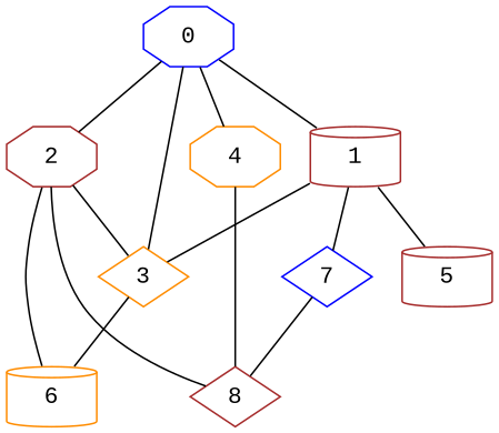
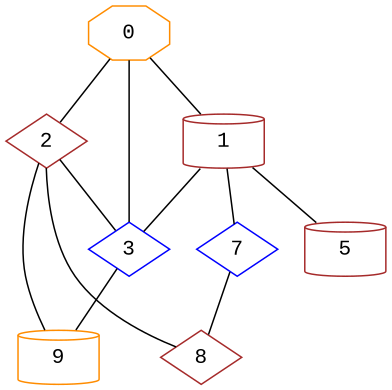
  graph {
    fontname="Liberation Mono"
    node [color=brown fontname="Liberation Mono" shape=octagon]
    edge [fontname="Liberation Mono"]
-   0 [color=blue]
+   0 [color=darkorange]
    1 [shape=cylinder]
-   2
-   3 [color=darkorange shape=diamond]
-   4 [color=darkorange]
+   2 [shape=diamond]
+   3 [color=blue shape=diamond]
    5 [shape=cylinder]
    7 [color=blue shape=diamond]
    8 [shape=diamond]
-   9 [color=darkorange shape=cylinder label=6]
+   9 [color=darkorange shape=cylinder]
    0 -- 1
    0 -- 2
    0 -- 3
-   0 -- 4
    1 -- 3
    1 -- 5
    1 -- 7
    2 -- 3
    2 -- 8
    2 -- 9
    3 -- 9
-   4 -- 8
    7 -- 8
  }
